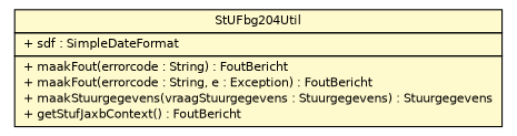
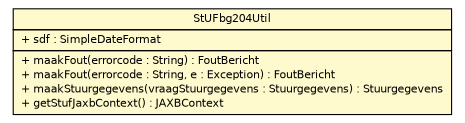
  digraph {
    nodesep=0.25
    ranksep=0.5
    rankdir=LR
-   n1 [fontcolor=black fontname=Helvetica fontsize=10.0 label=<<table title="nl.b3p.brmo.stufbg204.util.StUFbg204Util" border="0" cellborder="1" cellspacing="0" cellpadding="2" port="p" bgcolor="lemonChiffon" href="./StUFbg204Util.html"> 		<tr><td><table border="0" cellspacing="0" cellpadding="1"> <tr><td align="center" balign="center"> StUFbg204Util </td></tr> 		</table></td></tr> 		<tr><td><table border="0" cellspacing="0" cellpadding="1"> <tr><td align="left" balign="left"> + sdf : SimpleDateFormat </td></tr> 		</table></td></tr> 		<tr><td><table border="0" cellspacing="0" cellpadding="1"> <tr><td align="left" balign="left"> + maakFout(errorcode : String) : FoutBericht </td></tr> <tr><td align="left" balign="left"> + maakFout(errorcode : String, e : Exception) : FoutBericht </td></tr> <tr><td align="left" balign="left"> + maakStuurgegevens(vraagStuurgegevens : Stuurgegevens) : Stuurgegevens </td></tr> <tr><td align="left" balign="left"> + getStufJaxbContext() : FoutBericht </td></tr> 		</table></td></tr> 		</table>> shape=plaintext]
+   n1 [fontcolor=black fontname=Helvetica fontsize=10.0 label=<<table title="nl.b3p.brmo.stufbg204.util.StUFbg204Util" border="0" cellborder="1" cellspacing="0" cellpadding="2" port="p" bgcolor="lemonChiffon" href="./StUFbg204Util.html"> 		<tr><td><table border="0" cellspacing="0" cellpadding="1"> <tr><td align="center" balign="center"> StUFbg204Util </td></tr> 		</table></td></tr> 		<tr><td><table border="0" cellspacing="0" cellpadding="1"> <tr><td align="left" balign="left"> + sdf : SimpleDateFormat </td></tr> 		</table></td></tr> 		<tr><td><table border="0" cellspacing="0" cellpadding="1"> <tr><td align="left" balign="left"> + maakFout(errorcode : String) : FoutBericht </td></tr> <tr><td align="left" balign="left"> + maakFout(errorcode : String, e : Exception) : FoutBericht </td></tr> <tr><td align="left" balign="left"> + maakStuurgegevens(vraagStuurgegevens : Stuurgegevens) : Stuurgegevens </td></tr> <tr><td align="left" balign="left"> + getStufJaxbContext() : JAXBContext </td></tr> 		</table></td></tr> 		</table>> shape=plaintext]
  }
